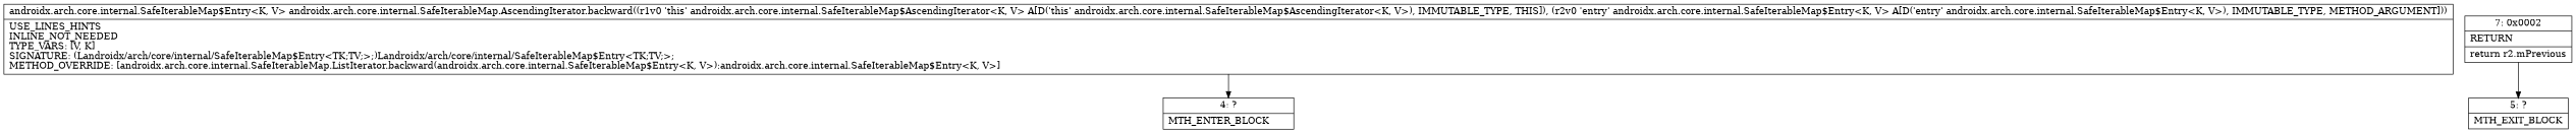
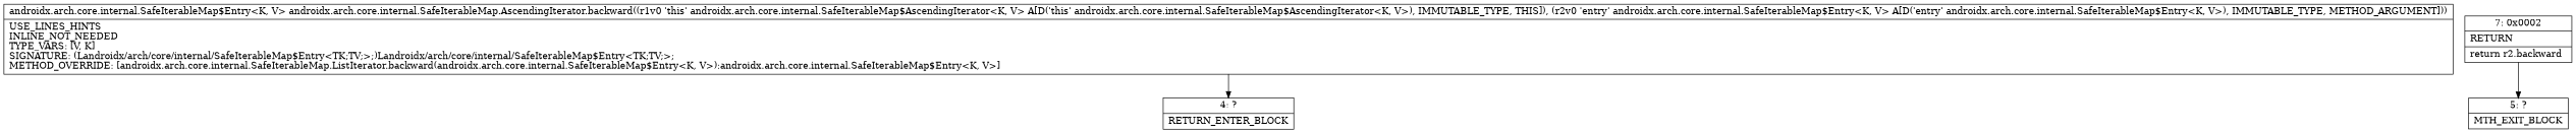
  digraph {
    node [shape=record]
-   n1 [label="{4\:\ ?|MTH_ENTER_BLOCK\l}"]
-   n2 [label="{7\:\ 0x0002|RETURN\l|return r2.mPrevious\l}"]
+   n1 [label="{4\:\ ?|RETURN_ENTER_BLOCK\l}"]
+   n2 [label="{7\:\ 0x0002|RETURN\l|return r2.backward\l}"]
    n3 [label="{5\:\ ?|MTH_EXIT_BLOCK\l}"]
    n4 [label="{androidx.arch.core.internal.SafeIterableMap$Entry\<K, V\> androidx.arch.core.internal.SafeIterableMap.AscendingIterator.backward((r1v0 'this' androidx.arch.core.internal.SafeIterableMap$AscendingIterator\<K, V\> A[D('this' androidx.arch.core.internal.SafeIterableMap$AscendingIterator\<K, V\>), IMMUTABLE_TYPE, THIS]), (r2v0 'entry' androidx.arch.core.internal.SafeIterableMap$Entry\<K, V\> A[D('entry' androidx.arch.core.internal.SafeIterableMap$Entry\<K, V\>), IMMUTABLE_TYPE, METHOD_ARGUMENT]))  | USE_LINES_HINTS\lINLINE_NOT_NEEDED\lTYPE_VARS: [V, K]\lSIGNATURE: (Landroidx\/arch\/core\/internal\/SafeIterableMap$Entry\<TK;TV;\>;)Landroidx\/arch\/core\/internal\/SafeIterableMap$Entry\<TK;TV;\>;\lMETHOD_OVERRIDE: [androidx.arch.core.internal.SafeIterableMap.ListIterator.backward(androidx.arch.core.internal.SafeIterableMap$Entry\<K, V\>):androidx.arch.core.internal.SafeIterableMap$Entry\<K, V\>]\l}"]
    n2 -> n3
    n4 -> n1
  }
